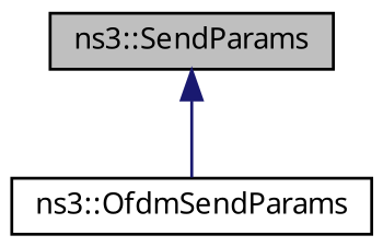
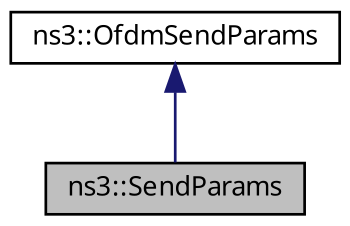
  digraph {
    fontname="Noto Sans"
    node [color=black fontname="Noto Sans" fontsize=10 shape=record style=filled]
    n1 [fillcolor=grey75 fontcolor=black height=0.2 label="ns3::SendParams" width=0.4]
    n2 [fillcolor=white height=0.2 label="ns3::OfdmSendParams" width=0.4]
-   n1 -> n2 [color=midnightblue dir=back fontname="Noto Sans" fontsize=10 labelfontname=Helvetica labelfontsize=10 style=solid]
+   n2 -> n1 [color=midnightblue dir=back fontname="Noto Sans" fontsize=10 labelfontname=Helvetica labelfontsize=10 style=solid]
  }
